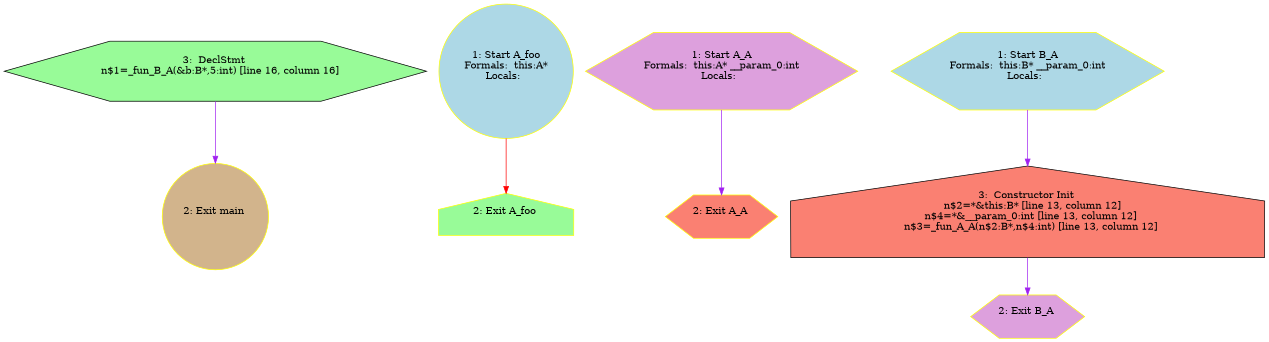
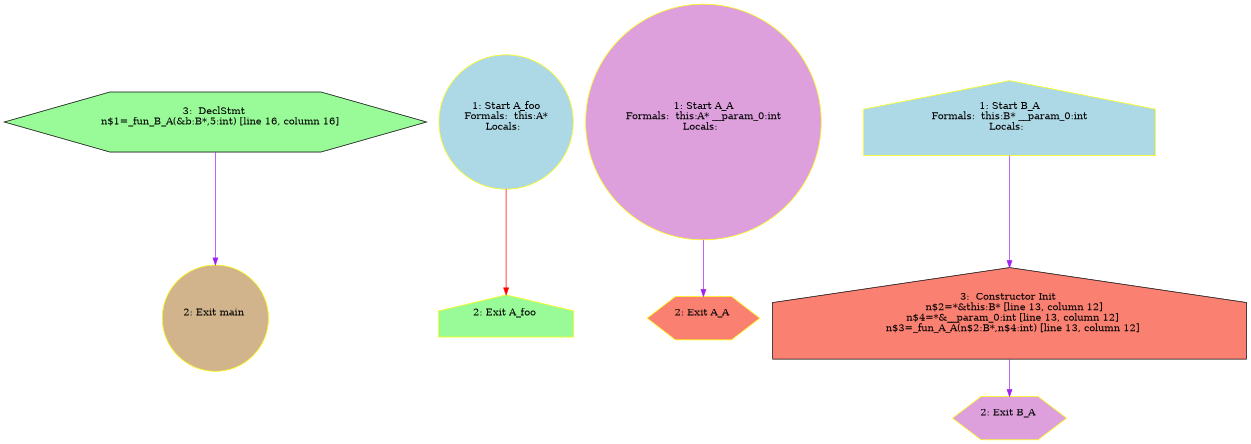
  digraph {
    node [fillcolor=palegreen shape=hexagon style=filled color=yellow]
    edge [color=purple]
    n1 [label="3:  DeclStmt \n   n$1=_fun_B_A(&b:B*,5:int) [line 16, column 16]\n " color=""]
    n2 [fillcolor=tan label="2: Exit main \n  " shape=circle]
    n3 [fillcolor=lightblue label="1: Start A_foo\nFormals:  this:A*\nLocals:  \n  " shape=circle]
    n4 [label="2: Exit A_foo \n  " shape=house]
-   n5 [fillcolor=plum label="1: Start A_A\nFormals:  this:A* __param_0:int\nLocals:  \n  "]
+   n5 [fillcolor=plum label="1: Start A_A\nFormals:  this:A* __param_0:int\nLocals:  \n  " shape=circle]
    n6 [fillcolor=salmon label="2: Exit A_A \n  "]
-   n7 [fillcolor=lightblue label="1: Start B_A\nFormals:  this:B* __param_0:int\nLocals:  \n  "]
+   n7 [fillcolor=lightblue label="1: Start B_A\nFormals:  this:B* __param_0:int\nLocals:  \n  " shape=house]
    n8 [fillcolor=salmon label="3:  Constructor Init \n   n$2=*&this:B* [line 13, column 12]\n  n$4=*&__param_0:int [line 13, column 12]\n  n$3=_fun_A_A(n$2:B*,n$4:int) [line 13, column 12]\n " shape=house color=""]
    n9 [fillcolor=plum label="2: Exit B_A \n  "]
    n1 -> n2
    n3 -> n4 [color=red]
    n5 -> n6
    n7 -> n8
    n8 -> n9
  }
